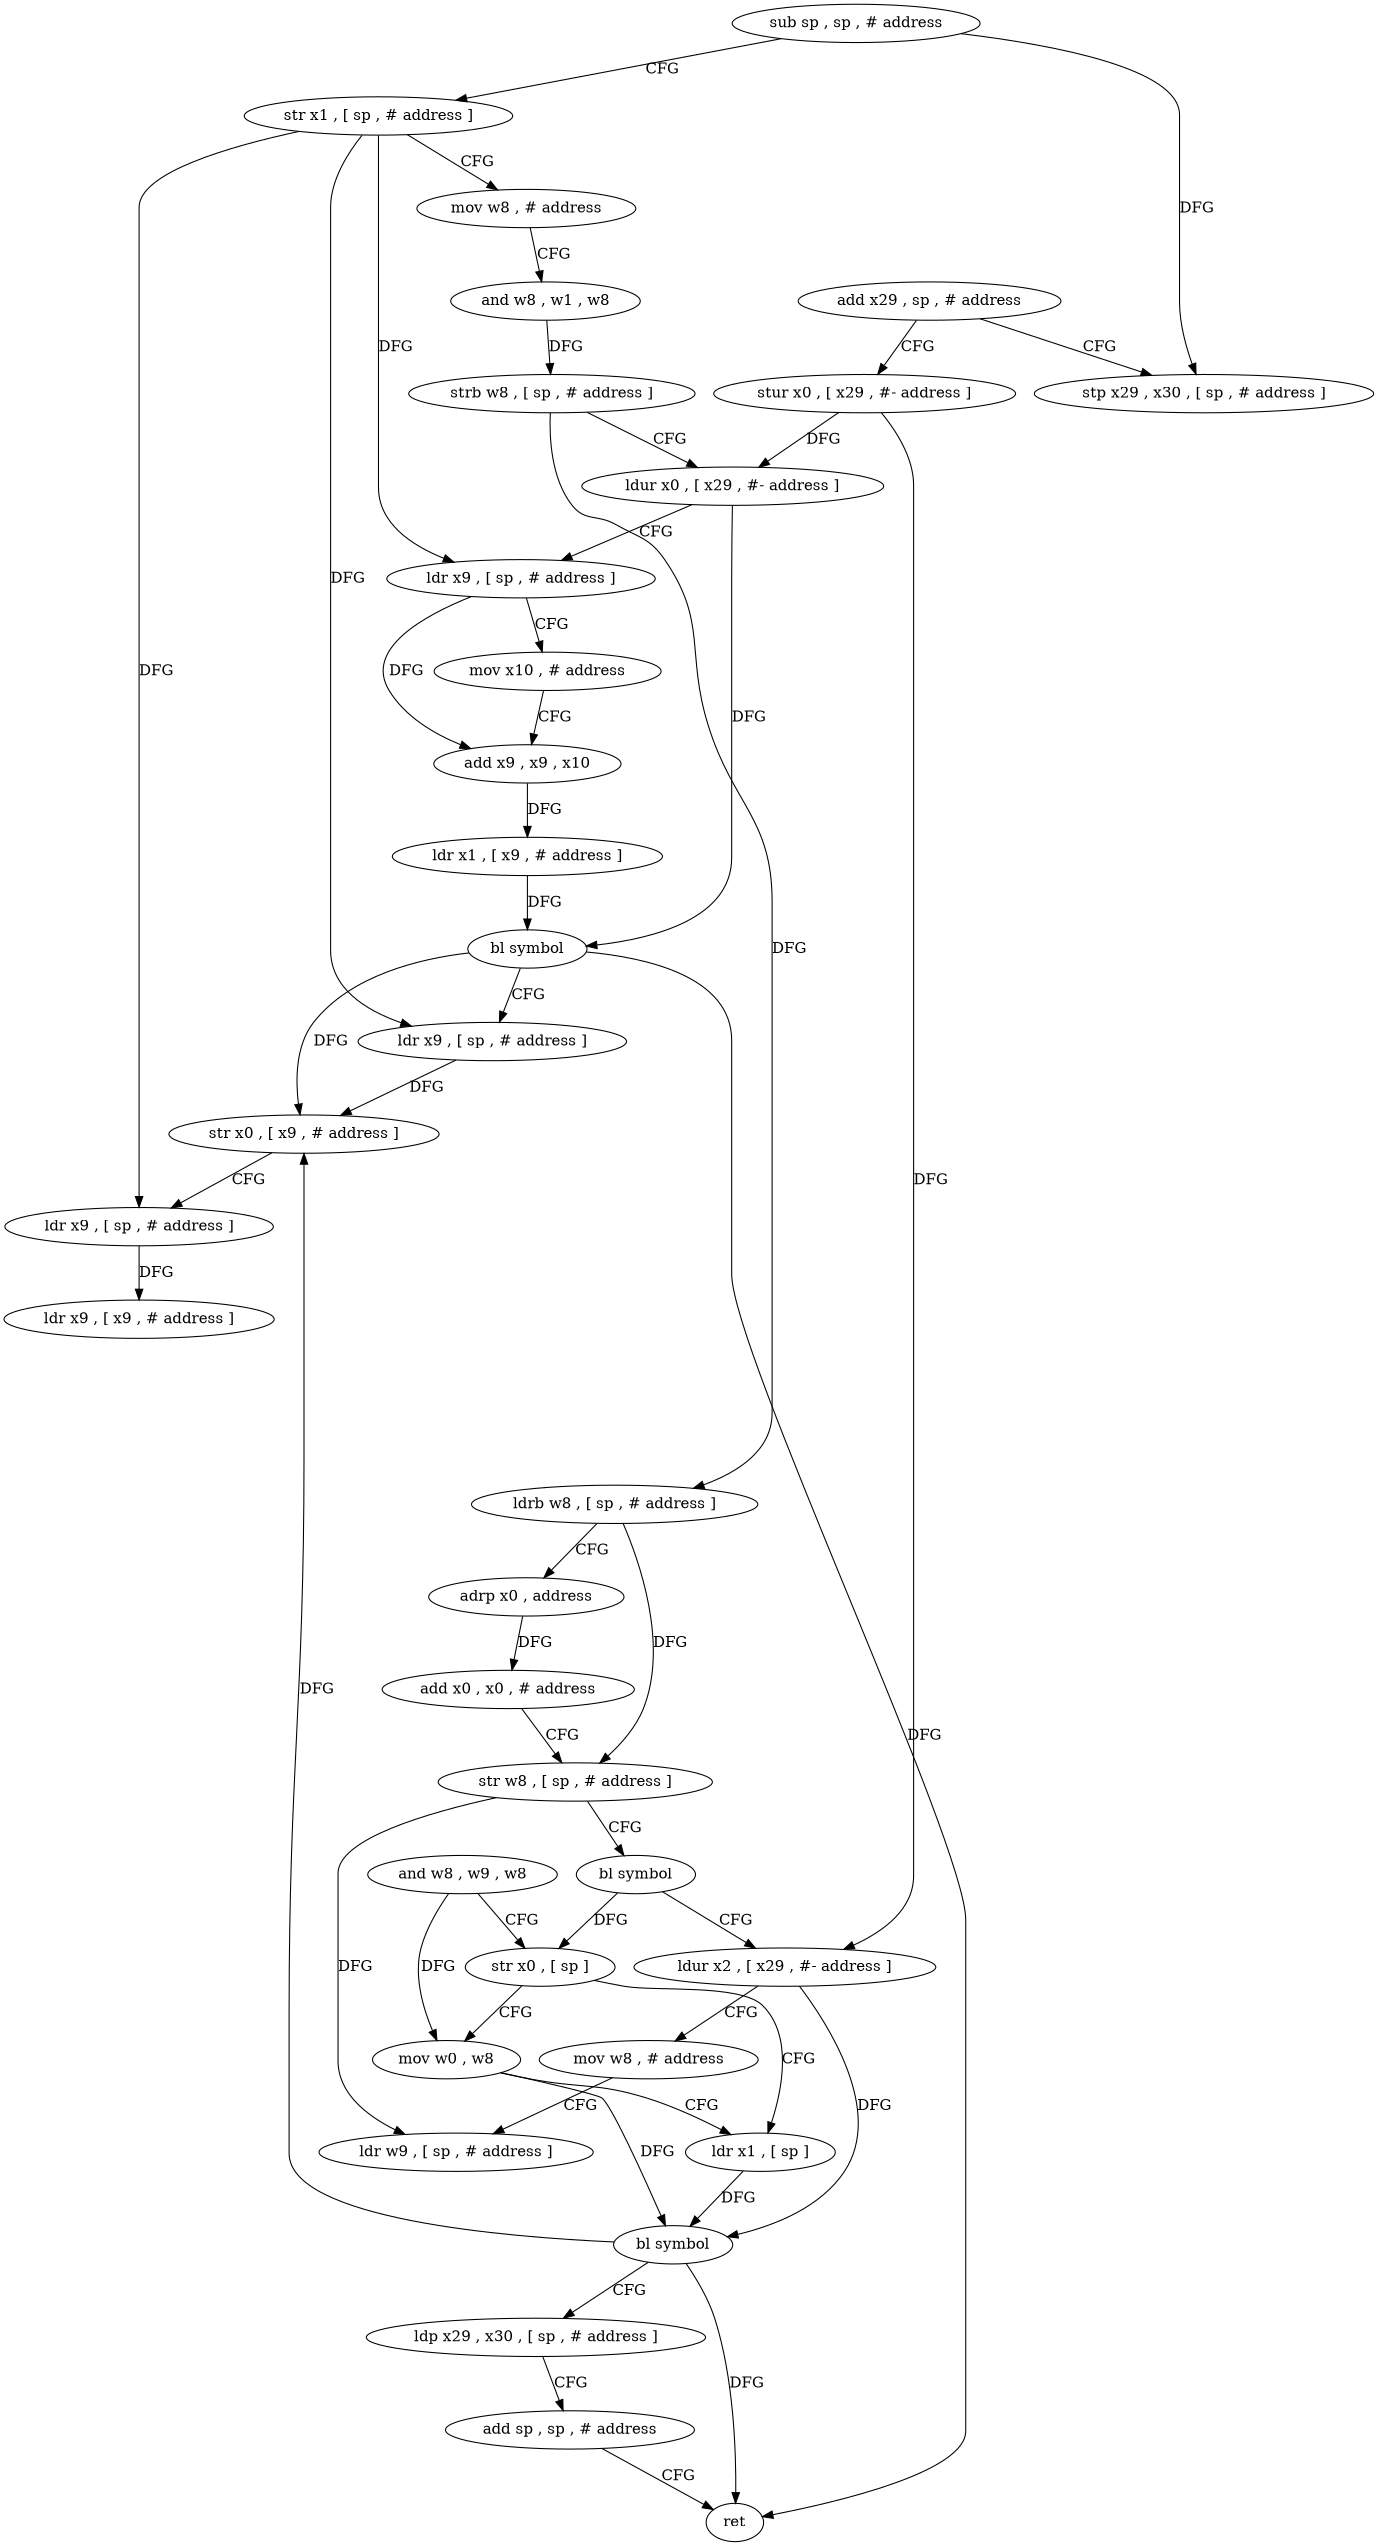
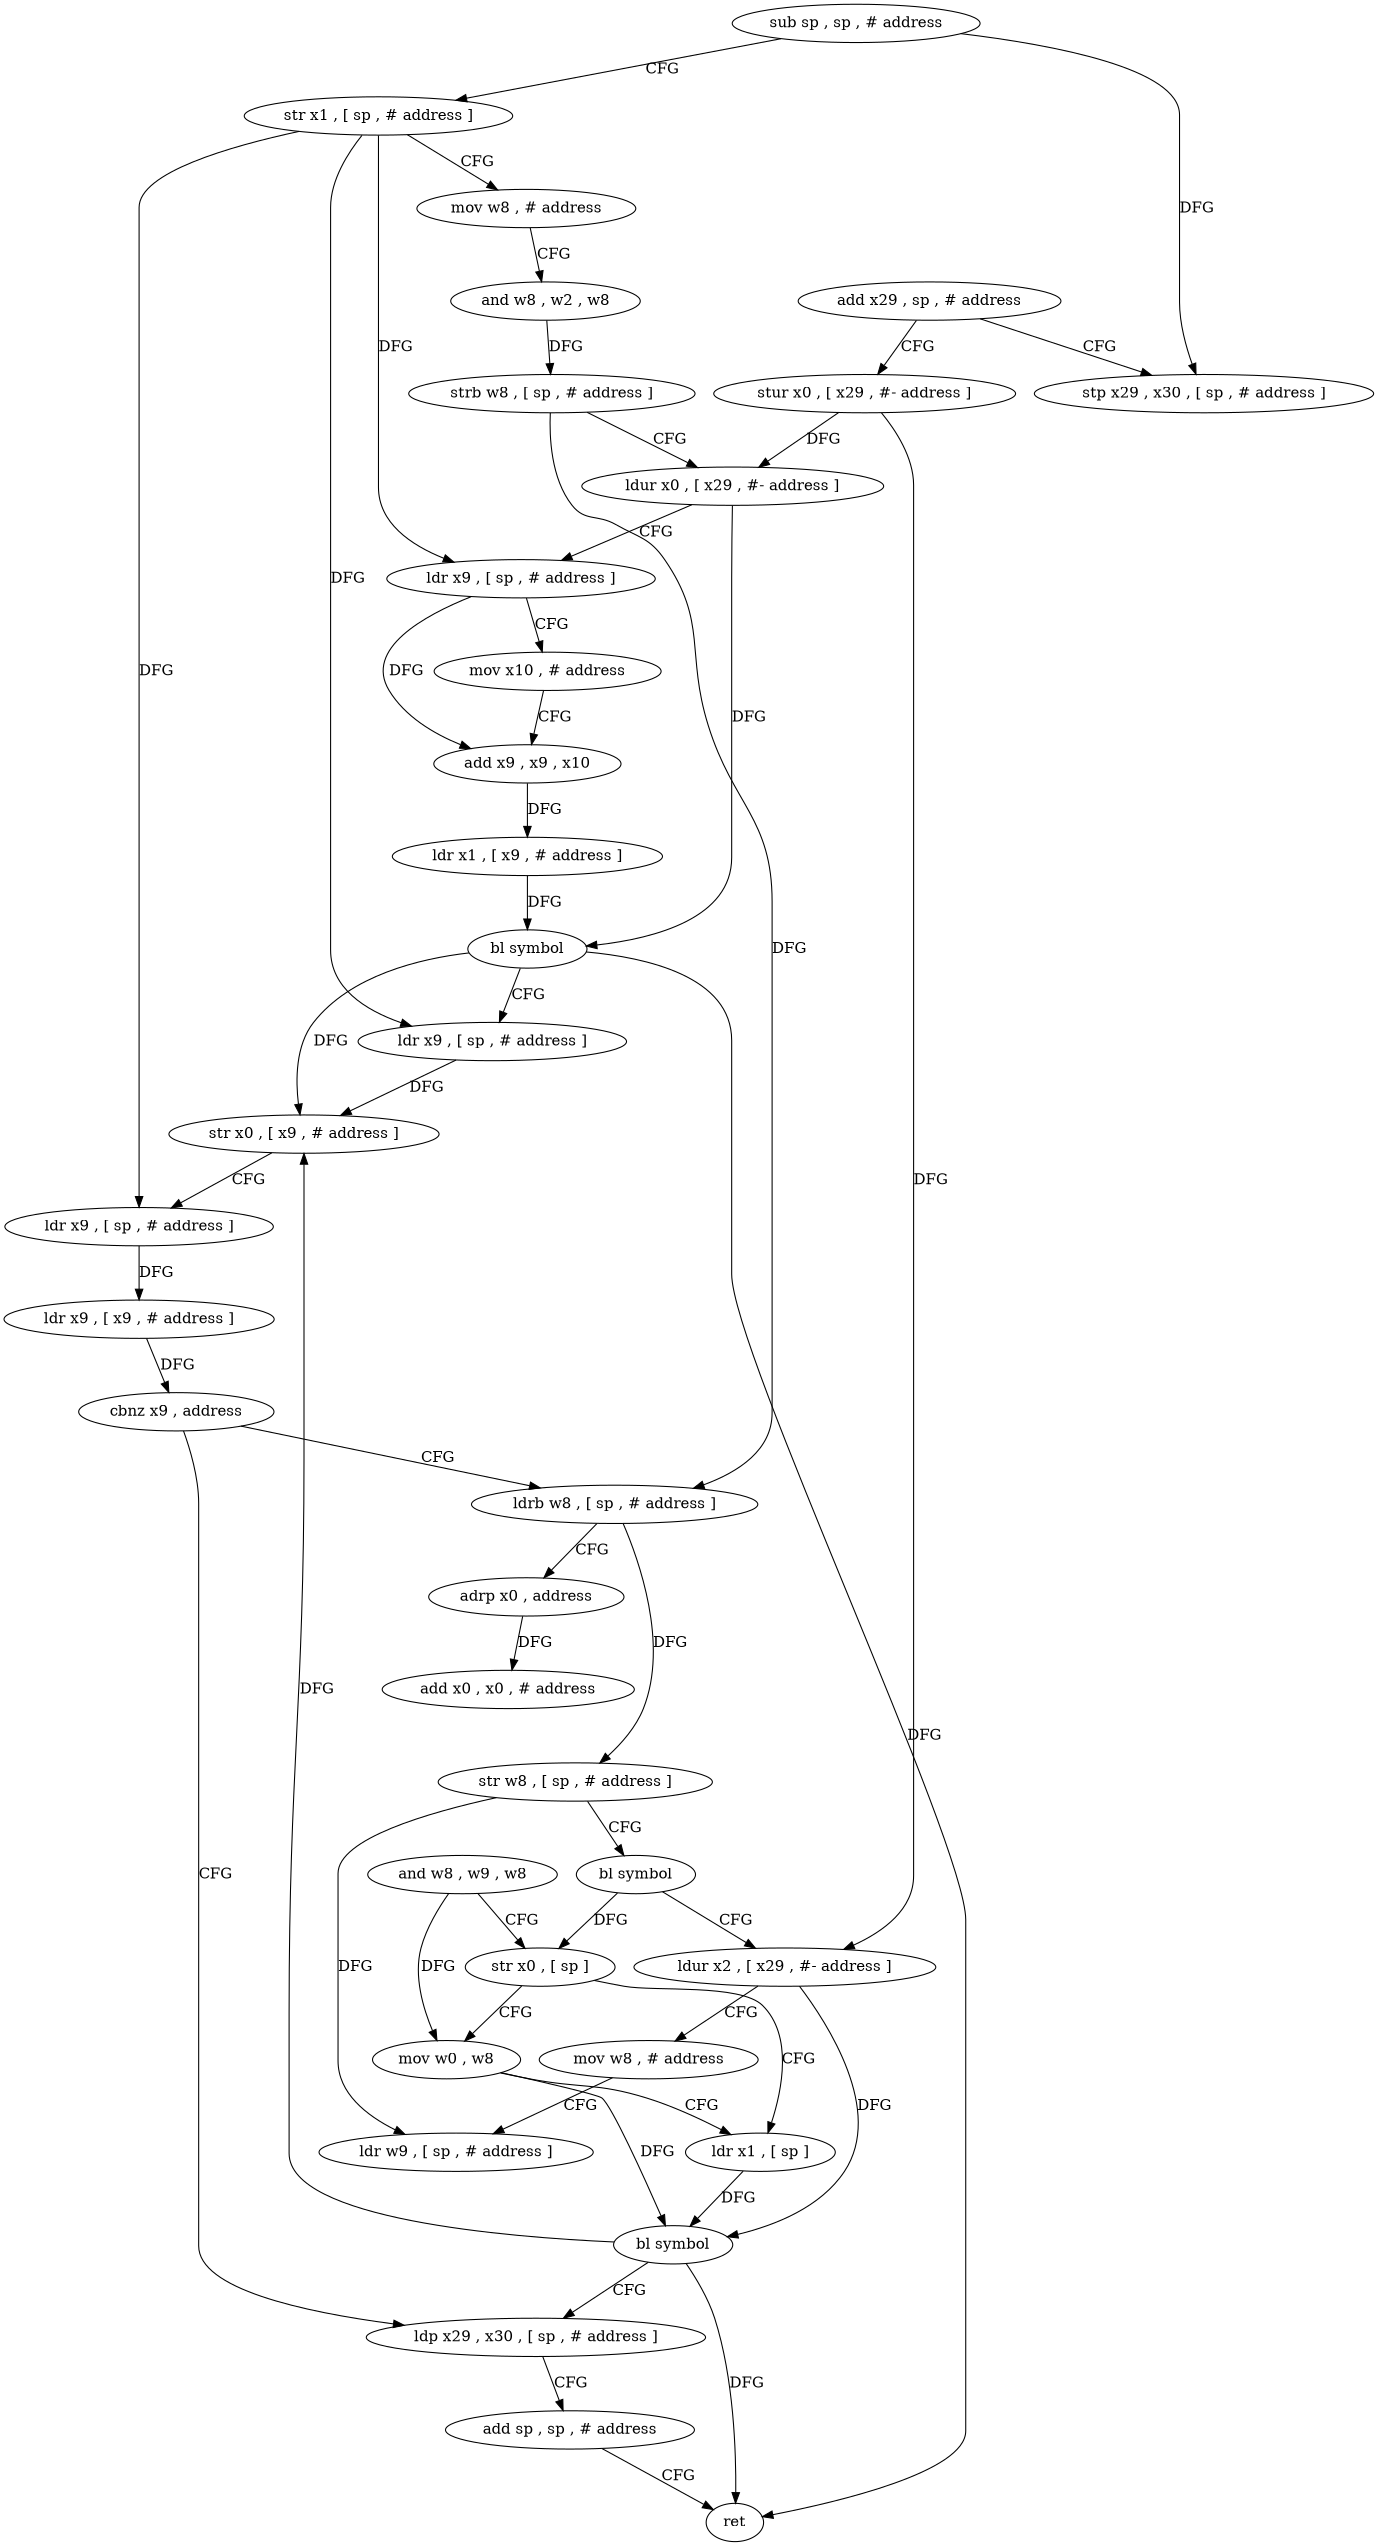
  digraph {
    n1 [label="sub sp , sp , # address"]
    n2 [label="stp x29 , x30 , [ sp , # address ]"]
    n3 [label="str x1 , [ sp , # address ]"]
    n4 [label="add x29 , sp , # address"]
    n5 [label="stur x0 , [ x29 , #- address ]"]
    n6 [label="ldur x0 , [ x29 , #- address ]"]
    n7 [label="ldur x2 , [ x29 , #- address ]"]
    n8 [label="mov w8 , # address"]
    n9 [label="ldr x9 , [ sp , # address ]"]
    n10 [label="ldr x9 , [ sp , # address ]"]
    n11 [label="ldr x9 , [ sp , # address ]"]
    n12 [label="bl symbol"]
    n13 [label="mov w8 , # address"]
    n14 [label="bl symbol"]
-   n15 [label="and w8 , w1 , w8"]
+   n15 [label="and w8 , w2 , w8"]
    n16 [label="mov x10 , # address"]
    n17 [label="add x9 , x9 , x10"]
    n18 [label="str x0 , [ x9 , # address ]"]
    n19 [label="ldr x9 , [ x9 , # address ]"]
    n20 [label="strb w8 , [ sp , # address ]"]
    n21 [label="ldrb w8 , [ sp , # address ]"]
    n22 [label="adrp x0 , address"]
    n23 [label="str w8 , [ sp , # address ]"]
    n24 [label=ret]
    n25 [label="ldr x1 , [ x9 , # address ]"]
+   n26 [label="cbnz x9 , address"]
    n27 [label="ldp x29 , x30 , [ sp , # address ]"]
    n28 [label="add sp , sp , # address"]
    n29 [label="add x0 , x0 , # address"]
    n30 [label="bl symbol"]
    n31 [label="ldr w9 , [ sp , # address ]"]
    n32 [label="str x0 , [ sp ]"]
    n33 [label="mov w0 , w8"]
    n34 [label="ldr x1 , [ sp ]"]
    n35 [label="and w8 , w9 , w8"]
    n1 -> n2 [label=DFG]
    n1 -> n3 [label=CFG]
    n3 -> n8 [label=CFG]
    n3 -> n9 [label=DFG]
    n3 -> n10 [label=DFG]
    n3 -> n11 [label=DFG]
    n4 -> n2 [label=CFG]
    n4 -> n5 [label=CFG]
    n5 -> n6 [label=DFG]
    n5 -> n7 [label=DFG]
    n6 -> n9 [label=CFG]
    n6 -> n12 [label=DFG]
    n7 -> n13 [label=CFG]
    n7 -> n14 [label=DFG]
    n8 -> n15 [label=CFG]
    n9 -> n16 [label=CFG]
    n9 -> n17 [label=DFG]
    n10 -> n18 [label=DFG]
    n11 -> n19 [label=DFG]
    n12 -> n10 [label=CFG]
    n12 -> n18 [label=DFG]
    n12 -> n24 [label=DFG]
    n13 -> n31 [label=CFG]
    n14 -> n18 [label=DFG]
    n14 -> n24 [label=DFG]
    n14 -> n27 [label=CFG]
    n15 -> n20 [label=DFG]
    n16 -> n17 [label=CFG]
    n17 -> n25 [label=DFG]
    n18 -> n11 [label=CFG]
+   n19 -> n26 [label=DFG]
    n20 -> n6 [label=CFG]
    n20 -> n21 [label=DFG]
    n21 -> n22 [label=CFG]
    n21 -> n23 [label=DFG]
    n22 -> n29 [label=DFG]
    n23 -> n30 [label=CFG]
    n23 -> n31 [label=DFG]
    n25 -> n12 [label=DFG]
+   n26 -> n21 [label=CFG]
+   n26 -> n27 [label=CFG]
    n27 -> n28 [label=CFG]
    n28 -> n24 [label=CFG]
-   n29 -> n23 [label=CFG]
    n30 -> n7 [label=CFG]
    n30 -> n32 [label=DFG]
    n32 -> n33 [label=CFG]
    n32 -> n34 [label=CFG]
    n33 -> n14 [label=DFG]
    n33 -> n34 [label=CFG]
    n34 -> n14 [label=DFG]
    n35 -> n32 [label=CFG]
    n35 -> n33 [label=DFG]
  }
